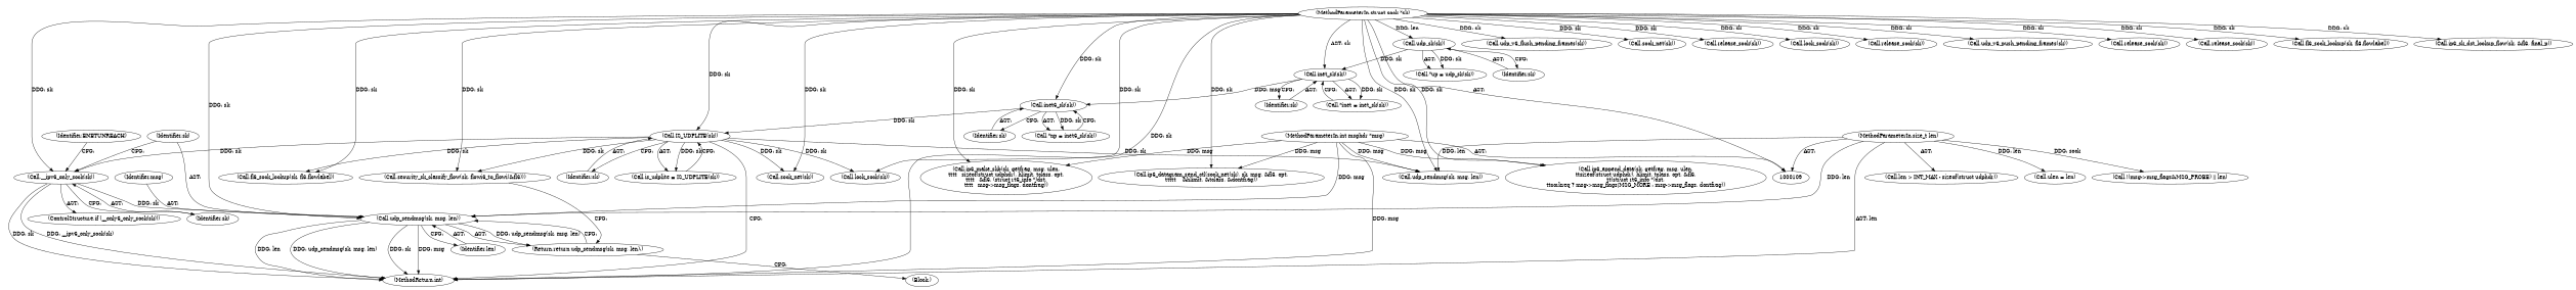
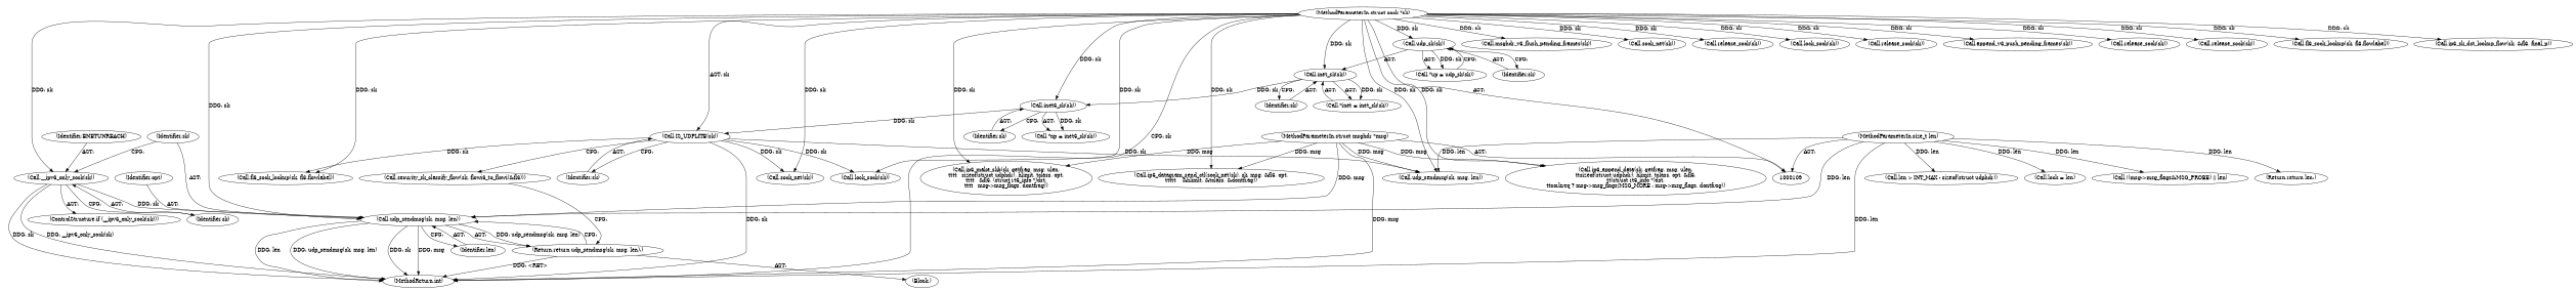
  digraph {
    n1 [label="(Call,udp_sendmsg(sk, msg, len))"]
    n2 [label="(Return,return udp_sendmsg(sk, msg, len);)"]
    n3 [label="(Identifier,len)"]
    n4 [label="(MethodReturn,int)"]
    n5 [label="(Block,)"]
    n6 [label="(Call,__ipv6_only_sock(sk))"]
-   n7 [label="(ControlStructure,if (__only6_only_sock(sk)))"]
+   n7 [label="(ControlStructure,if (__ipv6_only_sock(sk)))"]
    n8 [label="(Identifier,sk)"]
    n9 [label="(Call,IS_UDPLITE(sk))"]
-   n10 [label="(Call,is_udplite = IS_UDPLITE(sk))"]
    n11 [label="(Call,fl6_sock_lookup(sk, fl6.flowlabel))"]
    n12 [label="(Call,security_sk_classify_flow(sk, flowi6_to_flowi(&fl6)))"]
    n13 [label="(Call,udp_sendmsg(sk, msg, len))"]
    n14 [label="(Identifier,sk)"]
    n15 [label="(Call,sock_net(sk))"]
    n16 [label="(Call,lock_sock(sk))"]
    n17 [label="(Call,inet6_sk(sk))"]
    n18 [label="(Call,*np = inet6_sk(sk))"]
    n19 [label="(Identifier,sk)"]
    n20 [label="(Call,inet_sk(sk))"]
    n21 [label="(Call,*inet = inet_sk(sk))"]
    n22 [label="(Identifier,sk)"]
    n23 [label="(Call,udp_sk(sk))"]
    n24 [label="(Identifier,sk)"]
    n25 [label="(Call,*up = udp_sk(sk))"]
    n26 [label="(MethodParameterIn,struct sock *sk)"]
-   n27 [label="(Call,udp_v6_flush_pending_frames(sk))"]
+   n27 [label="(Call,msghdr_v6_flush_pending_frames(sk))"]
    n28 [label="(Call,sock_net(sk))"]
    n29 [label="(Call,release_sock(sk))"]
    n30 [label="(Call,ip6_make_skb(sk, getfrag, msg, ulen,\n\t\t\t\t   sizeof(struct udphdr), hlimit, tclass, opt,\n\t\t\t\t   &fl6, (struct rt6_info *)dst,\n\t\t\t\t   msg->msg_flags, dontfrag))"]
    n31 [label="(Call,lock_sock(sk))"]
    n32 [label="(Call,ip6_datagram_send_ctl(sock_net(sk), sk, msg, &fl6, opt,\n\t\t\t\t\t    &hlimit, &tclass, &dontfrag))"]
    n33 [label="(Call,release_sock(sk))"]
-   n34 [label="(Call,udp_v6_push_pending_frames(sk))"]
+   n34 [label="(Call,append_v6_push_pending_frames(sk))"]
    n35 [label="(Call,release_sock(sk))"]
    n36 [label="(Call,ip6_append_data(sk, getfrag, msg, ulen,\n\t\tsizeof(struct udphdr), hlimit, tclass, opt, &fl6,\n\t\t(struct rt6_info *)dst,\n\t\tcorkreq ? msg->msg_flags|MSG_MORE : msg->msg_flags, dontfrag))"]
    n37 [label="(Call,release_sock(sk))"]
    n38 [label="(Call,fl6_sock_lookup(sk, fl6.flowlabel))"]
    n39 [label="(Call,ip6_sk_dst_lookup_flow(sk, &fl6, final_p))"]
    1000109
-   n41 [label="(MethodParameterIn,int msghdr *msg)"]
+   n41 [label="(MethodParameterIn,struct msghdr *msg)"]
    n42 [label="(MethodParameterIn,size_t len)"]
    n43 [label="(Call,len > INT_MAX - sizeof(struct udphdr))"]
-   n44 [label="(Call,ulen = len)"]
+   n44 [label="(Call,lock = len)"]
    n45 [label="(Call,!(msg->msg_flags&MSG_PROBE) || len)"]
+   n46 [label="(Return,return len;)"]
    n47 [label="(Identifier,ENETUNREACH)"]
-   n48 [label="(Identifier,msg)"]
+   n48 [label="(Identifier,opt)"]
    n49 [label="(Identifier,sk)"]
    n1 -> n2 [label="AST: "]
    n1 -> n2 [label="DDG: udp_sendmsg(sk, msg, len)"]
    n1 -> n3 [label="CFG: "]
    n1 -> n4 [label="DDG: len"]
    n1 -> n4 [label="DDG: udp_sendmsg(sk, msg, len)"]
    n1 -> n4 [label="DDG: sk"]
    n1 -> n4 [label="DDG: msg"]
    n2 -> n1 [label="CFG: "]
-   n2 -> n5 [label="CFG: "]
+   n2 -> n4 [label="DDG: <RET>"]
+   n2 -> n5 [label="AST: "]
    n3 -> n1 [label="AST: "]
    n6 -> n1 [label="DDG: sk"]
    n6 -> n4 [label="DDG: __ipv6_only_sock(sk)"]
    n6 -> n4 [label="DDG: sk"]
    n6 -> n7 [label="AST: "]
    n6 -> n8 [label="CFG: "]
    n8 -> n6 [label="AST: "]
-   n9 -> n4 [label="CFG: "]
-   n9 -> n6 [label="DDG: sk"]
-   n9 -> n10 [label="AST: "]
-   n9 -> n10 [label="DDG: sk"]
+   n9 -> n4 [label="DDG: sk"]
    n9 -> n11 [label="DDG: sk"]
-   n9 -> n12 [label="DDG: sk"]
+   n9 -> n12 [label="CFG: "]
    n9 -> n13 [label="DDG: sk"]
    n9 -> n14 [label="CFG: "]
    n9 -> n15 [label="DDG: sk"]
    n9 -> n16 [label="DDG: sk"]
-   n10 -> n9 [label="CFG: "]
    n12 -> n2 [label="CFG: "]
    n14 -> n9 [label="AST: "]
    n17 -> n9 [label="DDG: sk"]
    n17 -> n18 [label="AST: "]
    n17 -> n18 [label="DDG: sk"]
    n17 -> n19 [label="CFG: "]
-   n18 -> n17 [label="CFG: "]
    n19 -> n17 [label="AST: "]
-   n20 -> n17 [label="DDG: msg"]
+   n20 -> n17 [label="DDG: sk"]
    n20 -> n21 [label="AST: "]
    n20 -> n21 [label="DDG: sk"]
    n20 -> n22 [label="CFG: "]
-   n21 -> n20 [label="CFG: "]
+   n21 -> n20 [label="AST: "]
    n22 -> n20 [label="AST: "]
-   n23 -> n20 [label="DDG: sk"]
+   n23 -> n20 [label="AST: "]
    n23 -> n24 [label="CFG: "]
    n23 -> n25 [label="AST: "]
    n23 -> n25 [label="DDG: sk"]
    n24 -> n23 [label="AST: "]
+   n25 -> n23 [label="CFG: "]
    n26 -> n1 [label="DDG: sk"]
-   n26 -> n4 [label="DDG: sk"]
+   n26 -> n4 [label="CFG: sk"]
    n26 -> n6 [label="DDG: sk"]
-   n26 -> n9 [label="DDG: sk"]
+   n26 -> n9 [label="AST: sk"]
    n26 -> n11 [label="DDG: sk"]
-   n26 -> n12 [label="DDG: sk"]
    n26 -> n13 [label="DDG: sk"]
    n26 -> n15 [label="DDG: sk"]
    n26 -> n16 [label="DDG: sk"]
    n26 -> n17 [label="DDG: sk"]
-   n26 -> n20 [label="AST: sk"]
-   n26 -> n23 [label="DDG: len"]
+   n26 -> n20 [label="DDG: sk"]
+   n26 -> n23 [label="DDG: sk"]
    n26 -> n27 [label="DDG: sk"]
    n26 -> n28 [label="DDG: sk"]
    n26 -> n29 [label="DDG: sk"]
    n26 -> n30 [label="DDG: sk"]
    n26 -> n31 [label="DDG: sk"]
    n26 -> n32 [label="DDG: sk"]
    n26 -> n33 [label="DDG: sk"]
    n26 -> n34 [label="DDG: sk"]
    n26 -> n35 [label="DDG: sk"]
    n26 -> n36 [label="DDG: sk"]
    n26 -> n37 [label="DDG: sk"]
    n26 -> n38 [label="DDG: sk"]
    n26 -> n39 [label="DDG: sk"]
    n26 -> 1000109 [label="AST: "]
    n41 -> n1 [label="DDG: msg"]
    n41 -> n4 [label="DDG: msg"]
    n41 -> n13 [label="DDG: msg"]
    n41 -> n30 [label="DDG: msg"]
    n41 -> n32 [label="DDG: msg"]
    n41 -> n36 [label="DDG: msg"]
    n41 -> 1000109 [label="AST: "]
    n42 -> n1 [label="DDG: len"]
-   n42 -> n4 [label="AST: len"]
+   n42 -> n4 [label="DDG: len"]
    n42 -> n13 [label="DDG: len"]
    n42 -> 1000109 [label="AST: "]
-   n42 -> n43 [label="AST: "]
+   n42 -> n43 [label="DDG: len"]
    n42 -> n44 [label="DDG: len"]
-   n42 -> n45 [label="DDG: sock"]
-   n47 -> n6 [label="CFG: "]
+   n42 -> n45 [label="DDG: len"]
+   n42 -> n46 [label="DDG: len"]
+   n47 -> n6 [label="AST: "]
    n48 -> n1 [label="AST: "]
    n49 -> n1 [label="AST: "]
    n49 -> n6 [label="CFG: "]
  }
